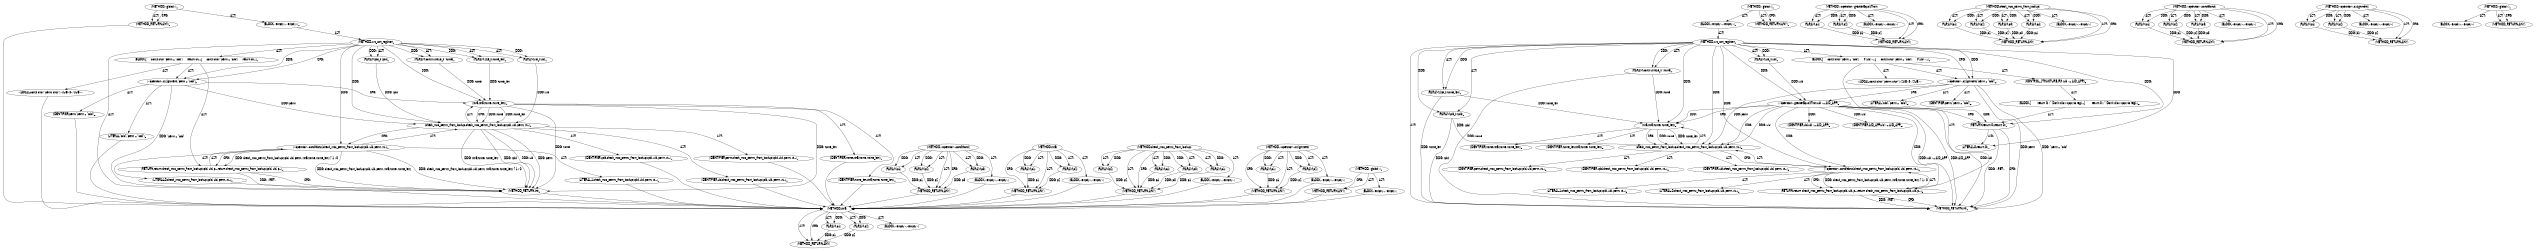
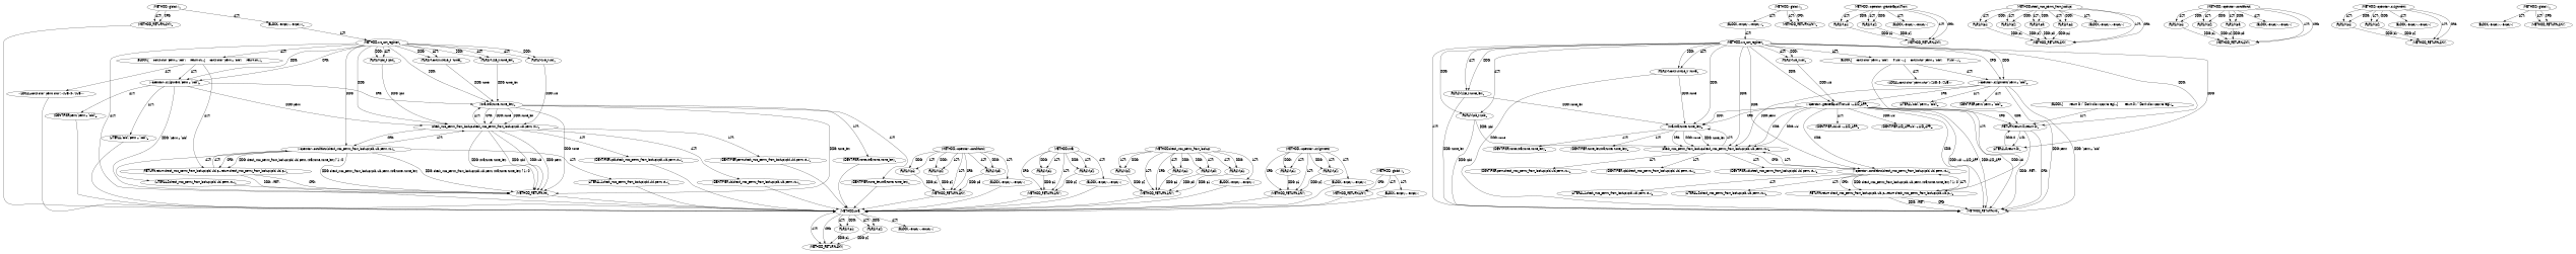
  digraph {
    fontname=Lato
    node [fontname=Lato]
    edge [fontname=Lato]
    n1 [label=<(METHOD,&lt;global&gt;)<SUB>1</SUB>>]
    n2 [label=<(BLOCK,&lt;empty&gt;,&lt;empty&gt;)<SUB>1</SUB>>]
    n3 [label=<(METHOD_RETURN,ANY)<SUB>1</SUB>>]
    n4 [label=<(METHOD,svc_can_register)<SUB>1</SUB>>]
    n5 [label=<(METHOD,str8)>]
    n6 [label=<(PARAM,const uint16_t *name)<SUB>1</SUB>>]
    n7 [label=<(PARAM,size_t name_len)<SUB>1</SUB>>]
    n8 [label=<(PARAM,pid_t spid)<SUB>1</SUB>>]
    n9 [label=<(PARAM,uid_t uid)<SUB>1</SUB>>]
    n10 [label=<(BLOCK,{      const char *perm = &quot;add&quot;;      return ch...,{      const char *perm = &quot;add&quot;;      return ch...)<SUB>2</SUB>>]
    n11 [label=<(&lt;operator&gt;.assignment,*perm = &quot;add&quot;)<SUB>3</SUB>>]
    n12 [label=<(&lt;operator&gt;.conditional,check_mac_perms_from_lookup(spid, uid, perm, st...)<SUB>4</SUB>>]
    n13 [label=<(check_mac_perms_from_lookup,check_mac_perms_from_lookup(spid, uid, perm, st...)<SUB>4</SUB>>]
    n14 [label=<(str8,str8(name, name_len))<SUB>4</SUB>>]
    n15 [label=<(METHOD_RETURN,int)<SUB>1</SUB>>]
    n16 [label="<(LOCAL,const char* perm: char*)<SUB>3</SUB>>"]
    n17 [label=<(RETURN,return check_mac_perms_from_lookup(spid, uid, p...,return check_mac_perms_from_lookup(spid, uid, p...)<SUB>4</SUB>>]
    n18 [label=<(IDENTIFIER,perm,*perm = &quot;add&quot;)<SUB>3</SUB>>]
    n19 [label=<(LITERAL,&quot;add&quot;,*perm = &quot;add&quot;)<SUB>3</SUB>>]
    n20 [label=<(LITERAL,1,check_mac_perms_from_lookup(spid, uid, perm, st...)<SUB>4</SUB>>]
    n21 [label=<(LITERAL,0,check_mac_perms_from_lookup(spid, uid, perm, st...)<SUB>4</SUB>>]
    n22 [label=<(IDENTIFIER,spid,check_mac_perms_from_lookup(spid, uid, perm, st...)<SUB>4</SUB>>]
    n23 [label=<(IDENTIFIER,uid,check_mac_perms_from_lookup(spid, uid, perm, st...)<SUB>4</SUB>>]
    n24 [label=<(IDENTIFIER,perm,check_mac_perms_from_lookup(spid, uid, perm, st...)<SUB>4</SUB>>]
    n25 [label=<(IDENTIFIER,name,str8(name, name_len))<SUB>4</SUB>>]
    n26 [label=<(IDENTIFIER,name_len,str8(name, name_len))<SUB>4</SUB>>]
    n27 [label=<(PARAM,p1)>]
    n28 [label=<(PARAM,p2)>]
    n29 [label=<(BLOCK,&lt;empty&gt;,&lt;empty&gt;)>]
    n30 [label=<(METHOD_RETURN,ANY)>]
    n31 [label=<(METHOD,&lt;operator&gt;.conditional)>]
    n32 [label=<(PARAM,p1)>]
    n33 [label=<(PARAM,p2)>]
    n34 [label=<(PARAM,p3)>]
    n35 [label=<(BLOCK,&lt;empty&gt;,&lt;empty&gt;)>]
    n36 [label=<(METHOD_RETURN,ANY)>]
    n37 [label=<(METHOD,str8)>]
    n38 [label=<(PARAM,p1)>]
    n39 [label=<(PARAM,p2)>]
    n40 [label=<(BLOCK,&lt;empty&gt;,&lt;empty&gt;)>]
    n41 [label=<(METHOD_RETURN,ANY)>]
    n42 [label=<(METHOD,check_mac_perms_from_lookup)>]
    n43 [label=<(PARAM,p1)>]
    n44 [label=<(PARAM,p2)>]
    n45 [label=<(PARAM,p3)>]
    n46 [label=<(PARAM,p4)>]
    n47 [label=<(BLOCK,&lt;empty&gt;,&lt;empty&gt;)>]
    n48 [label=<(METHOD_RETURN,ANY)>]
    n49 [label=<(METHOD,&lt;operator&gt;.assignment)>]
    n50 [label=<(PARAM,p1)>]
    n51 [label=<(PARAM,p2)>]
    n52 [label=<(BLOCK,&lt;empty&gt;,&lt;empty&gt;)>]
    n53 [label=<(METHOD_RETURN,ANY)>]
    n54 [label=<(METHOD,&lt;global&gt;)<SUB>1</SUB>>]
    n55 [label=<(BLOCK,&lt;empty&gt;,&lt;empty&gt;)>]
    n56 [label=<(METHOD_RETURN,ANY)>]
    n57 [label=<(METHOD,&lt;global&gt;)<SUB>1</SUB>>]
    n58 [label=<(BLOCK,&lt;empty&gt;,&lt;empty&gt;)<SUB>1</SUB>>]
    n59 [label=<(METHOD_RETURN,ANY)<SUB>1</SUB>>]
    n60 [label=<(METHOD,svc_can_register)<SUB>1</SUB>>]
    n61 [label=<(PARAM,const uint16_t *name)<SUB>1</SUB>>]
    n62 [label=<(PARAM,size_t name_len)<SUB>1</SUB>>]
    n63 [label=<(PARAM,pid_t spid)<SUB>1</SUB>>]
    n64 [label=<(PARAM,uid_t uid)<SUB>1</SUB>>]
    n65 [label=<(BLOCK,{      const char *perm = &quot;add&quot;;      if (uid &gt;...,{      const char *perm = &quot;add&quot;;      if (uid &gt;...)<SUB>2</SUB>>]
    n66 [label=<(&lt;operator&gt;.assignment,*perm = &quot;add&quot;)<SUB>3</SUB>>]
    n67 [label=<(&lt;operator&gt;.greaterEqualsThan,uid &gt;= AID_APP)<SUB>5</SUB>>]
    n68 [label=<(RETURN,return 0;,return 0;)<SUB>6</SUB>>]
    n69 [label=<(LITERAL,0,return 0;)<SUB>6</SUB>>]
    n70 [label=<(&lt;operator&gt;.conditional,check_mac_perms_from_lookup(spid, uid, perm, st...)<SUB>9</SUB>>]
    n71 [label=<(check_mac_perms_from_lookup,check_mac_perms_from_lookup(spid, uid, perm, st...)<SUB>9</SUB>>]
    n72 [label=<(str8,str8(name, name_len))<SUB>9</SUB>>]
    n73 [label=<(METHOD_RETURN,int)<SUB>1</SUB>>]
    n74 [label="<(LOCAL,const char* perm: char*)<SUB>3</SUB>>"]
-   n75 [label=<(CONTROL_STRUCTURE,IF,if (uid &gt;= AID_APP))<SUB>5</SUB>>]
    n76 [label=<(RETURN,return check_mac_perms_from_lookup(spid, uid, p...,return check_mac_perms_from_lookup(spid, uid, p...)<SUB>9</SUB>>]
    n77 [label=<(IDENTIFIER,perm,*perm = &quot;add&quot;)<SUB>3</SUB>>]
    n78 [label=<(LITERAL,&quot;add&quot;,*perm = &quot;add&quot;)<SUB>3</SUB>>]
    n79 [label=<(IDENTIFIER,uid,uid &gt;= AID_APP)<SUB>5</SUB>>]
    n80 [label=<(IDENTIFIER,AID_APP,uid &gt;= AID_APP)<SUB>5</SUB>>]
    n81 [label=<(LITERAL,1,check_mac_perms_from_lookup(spid, uid, perm, st...)<SUB>9</SUB>>]
    n82 [label=<(LITERAL,0,check_mac_perms_from_lookup(spid, uid, perm, st...)<SUB>9</SUB>>]
    n83 [label=<(IDENTIFIER,spid,check_mac_perms_from_lookup(spid, uid, perm, st...)<SUB>9</SUB>>]
    n84 [label=<(IDENTIFIER,uid,check_mac_perms_from_lookup(spid, uid, perm, st...)<SUB>9</SUB>>]
    n85 [label=<(IDENTIFIER,perm,check_mac_perms_from_lookup(spid, uid, perm, st...)<SUB>9</SUB>>]
    n86 [label=<(IDENTIFIER,name,str8(name, name_len))<SUB>9</SUB>>]
    n87 [label=<(IDENTIFIER,name_len,str8(name, name_len))<SUB>9</SUB>>]
    n88 [label=<(BLOCK,{         return 0; /* Don't allow apps to regi...,{         return 0; /* Don't allow apps to regi...)<SUB>5</SUB>>]
    n89 [label=<(METHOD,&lt;operator&gt;.greaterEqualsThan)>]
    n90 [label=<(PARAM,p1)>]
    n91 [label=<(PARAM,p2)>]
    n92 [label=<(BLOCK,&lt;empty&gt;,&lt;empty&gt;)>]
    n93 [label=<(METHOD_RETURN,ANY)>]
    n94 [label=<(METHOD,check_mac_perms_from_lookup)>]
    n95 [label=<(PARAM,p1)>]
    n96 [label=<(PARAM,p2)>]
    n97 [label=<(PARAM,p3)>]
    n98 [label=<(PARAM,p4)>]
    n99 [label=<(BLOCK,&lt;empty&gt;,&lt;empty&gt;)>]
    n100 [label=<(METHOD_RETURN,ANY)>]
    n101 [label=<(METHOD,&lt;operator&gt;.conditional)>]
    n102 [label=<(PARAM,p1)>]
    n103 [label=<(PARAM,p2)>]
    n104 [label=<(PARAM,p3)>]
    n105 [label=<(BLOCK,&lt;empty&gt;,&lt;empty&gt;)>]
    n106 [label=<(METHOD_RETURN,ANY)>]
    n107 [label=<(METHOD,&lt;operator&gt;.assignment)>]
    n108 [label=<(PARAM,p1)>]
    n109 [label=<(PARAM,p2)>]
    n110 [label=<(BLOCK,&lt;empty&gt;,&lt;empty&gt;)>]
    n111 [label=<(METHOD_RETURN,ANY)>]
    n112 [label=<(METHOD,&lt;global&gt;)<SUB>1</SUB>>]
    n113 [label=<(BLOCK,&lt;empty&gt;,&lt;empty&gt;)>]
    n114 [label=<(METHOD_RETURN,ANY)>]
    n1 -> n2 [label="AST: "]
    n1 -> n3 [label="AST: "]
    n1 -> n3 [label="CFG: "]
    n2 -> n4 [label="AST: "]
    n3 -> n5
    n4 -> n6 [label="AST: "]
    n4 -> n6 [label="DDG: "]
    n4 -> n7 [label="AST: "]
    n4 -> n7 [label="DDG: "]
    n4 -> n8 [label="AST: "]
    n4 -> n8 [label="DDG: "]
    n4 -> n9 [label="AST: "]
    n4 -> n9 [label="DDG: "]
    n4 -> n10 [label="AST: "]
    n4 -> n11 [label="CFG: "]
    n4 -> n11 [label="DDG: "]
    n4 -> n12 [label="DDG: "]
    n4 -> n13 [label="DDG: "]
    n4 -> n14 [label="DDG: "]
    n4 -> n15 [label="AST: "]
    n5 -> n27 [label="AST: "]
    n5 -> n27 [label="DDG: "]
    n5 -> n28 [label="AST: "]
    n5 -> n28 [label="DDG: "]
    n5 -> n29 [label="AST: "]
    n5 -> n30 [label="AST: "]
    n5 -> n30 [label="CFG: "]
    n6 -> n14 [label="DDG: name"]
    n7 -> n14 [label="DDG: name_len"]
    n8 -> n13 [label="DDG: spid"]
    n9 -> n13 [label="DDG: uid"]
    n10 -> n11 [label="AST: "]
    n10 -> n16 [label="AST: "]
    n10 -> n17 [label="AST: "]
    n11 -> n13 [label="DDG: perm"]
    n11 -> n14 [label="CFG: "]
    n11 -> n15 [label="DDG: *perm = &quot;add&quot;"]
    n11 -> n18 [label="AST: "]
    n11 -> n19 [label="AST: "]
    n12 -> n13 [label="AST: "]
    n12 -> n15 [label="DDG: check_mac_perms_from_lookup(spid, uid, perm, str8(name, name_len))"]
    n12 -> n15 [label="DDG: check_mac_perms_from_lookup(spid, uid, perm, str8(name, name_len)) ? 1 : 0"]
    n12 -> n17 [label="CFG: "]
    n12 -> n17 [label="DDG: check_mac_perms_from_lookup(spid, uid, perm, str8(name, name_len)) ? 1 : 0"]
    n12 -> n20 [label="AST: "]
    n12 -> n21 [label="AST: "]
    n13 -> n12 [label="CFG: "]
    n13 -> n14 [label="AST: "]
    n13 -> n15 [label="DDG: spid"]
    n13 -> n15 [label="DDG: uid"]
    n13 -> n15 [label="DDG: perm"]
    n13 -> n15 [label="DDG: str8(name, name_len)"]
    n13 -> n22 [label="AST: "]
    n13 -> n23 [label="AST: "]
    n13 -> n24 [label="AST: "]
    n14 -> n13 [label="CFG: "]
    n14 -> n13 [label="DDG: name"]
    n14 -> n13 [label="DDG: name_len"]
    n14 -> n15 [label="DDG: name"]
    n14 -> n15 [label="DDG: name_len"]
    n14 -> n25 [label="AST: "]
    n14 -> n26 [label="AST: "]
    n15 -> n5
    n16 -> n5
    n17 -> n12 [label="AST: "]
    n17 -> n15 [label="CFG: "]
    n17 -> n15 [label="DDG: &lt;RET&gt;"]
    n18 -> n5
    n19 -> n5
    n20 -> n5
    n21 -> n5
    n22 -> n5
    n23 -> n5
    n24 -> n5
    n25 -> n5
    n26 -> n5
    n27 -> n30 [label="DDG: p1"]
    n28 -> n30 [label="DDG: p2"]
    n31 -> n32 [label="AST: "]
    n31 -> n32 [label="DDG: "]
    n31 -> n33 [label="AST: "]
    n31 -> n33 [label="DDG: "]
    n31 -> n34 [label="AST: "]
    n31 -> n34 [label="DDG: "]
    n31 -> n35 [label="AST: "]
    n31 -> n36 [label="AST: "]
    n31 -> n36 [label="CFG: "]
    n32 -> n36 [label="DDG: p1"]
    n33 -> n36 [label="DDG: p2"]
    n34 -> n36 [label="DDG: p3"]
    n35 -> n5
    n36 -> n5
    n37 -> n38 [label="AST: "]
    n37 -> n38 [label="DDG: "]
    n37 -> n39 [label="AST: "]
    n37 -> n39 [label="DDG: "]
    n37 -> n40 [label="AST: "]
    n37 -> n41 [label="AST: "]
    n37 -> n41 [label="CFG: "]
    n38 -> n41 [label="DDG: p1"]
    n39 -> n41 [label="DDG: p2"]
    n40 -> n5
    n41 -> n5
    n42 -> n43 [label="AST: "]
    n42 -> n43 [label="DDG: "]
    n42 -> n44 [label="AST: "]
    n42 -> n44 [label="DDG: "]
    n42 -> n45 [label="AST: "]
    n42 -> n45 [label="DDG: "]
    n42 -> n46 [label="AST: "]
    n42 -> n46 [label="DDG: "]
    n42 -> n47 [label="AST: "]
    n42 -> n48 [label="AST: "]
    n42 -> n48 [label="CFG: "]
    n43 -> n48 [label="DDG: p1"]
    n44 -> n48 [label="DDG: p2"]
    n45 -> n48 [label="DDG: p3"]
    n46 -> n48 [label="DDG: p4"]
    n47 -> n5
    n48 -> n5
    n49 -> n50 [label="AST: "]
    n49 -> n50 [label="DDG: "]
    n49 -> n51 [label="AST: "]
    n49 -> n51 [label="DDG: "]
    n49 -> n52 [label="AST: "]
    n49 -> n53 [label="AST: "]
    n49 -> n53 [label="CFG: "]
    n50 -> n53 [label="DDG: p1"]
    n51 -> n53 [label="DDG: p2"]
    n52 -> n5
    n53 -> n5
    n54 -> n55 [label="AST: "]
    n54 -> n56 [label="AST: "]
    n54 -> n56 [label="CFG: "]
    n55 -> n5
    n56 -> n5
    n57 -> n58 [label="AST: "]
    n57 -> n59 [label="AST: "]
    n57 -> n59 [label="CFG: "]
    n58 -> n60 [label="AST: "]
    n60 -> n61 [label="AST: "]
    n60 -> n61 [label="DDG: "]
    n60 -> n62 [label="AST: "]
    n60 -> n62 [label="DDG: "]
    n60 -> n63 [label="AST: "]
    n60 -> n63 [label="DDG: "]
    n60 -> n64 [label="AST: "]
    n60 -> n64 [label="DDG: "]
    n60 -> n65 [label="AST: "]
    n60 -> n66 [label="CFG: "]
    n60 -> n66 [label="DDG: "]
    n60 -> n67 [label="DDG: "]
    n60 -> n68 [label="DDG: "]
    n60 -> n69 [label="DDG: "]
    n60 -> n70 [label="DDG: "]
    n60 -> n71 [label="DDG: "]
    n60 -> n72 [label="DDG: "]
    n60 -> n73 [label="AST: "]
    n61 -> n72 [label="DDG: name"]
    n61 -> n73 [label="DDG: name"]
    n62 -> n72 [label="DDG: name_len"]
    n62 -> n73 [label="DDG: name_len"]
    n63 -> n71 [label="DDG: spid"]
    n63 -> n73 [label="DDG: spid"]
    n64 -> n67 [label="DDG: uid"]
    n65 -> n66 [label="AST: "]
    n65 -> n74 [label="AST: "]
-   n65 -> n75 [label="AST: "]
    n65 -> n76 [label="AST: "]
    n66 -> n67 [label="CFG: "]
    n66 -> n71 [label="DDG: perm"]
    n66 -> n73 [label="DDG: perm"]
    n66 -> n73 [label="DDG: *perm = &quot;add&quot;"]
    n66 -> n77 [label="AST: "]
    n66 -> n78 [label="AST: "]
    n67 -> n68 [label="CFG: "]
    n67 -> n68 [label="CDG: "]
    n67 -> n70 [label="CDG: "]
    n67 -> n71 [label="DDG: uid"]
    n67 -> n71 [label="CDG: "]
    n67 -> n72 [label="CFG: "]
    n67 -> n72 [label="CDG: "]
    n67 -> n73 [label="DDG: uid"]
    n67 -> n73 [label="DDG: uid &gt;= AID_APP"]
    n67 -> n73 [label="DDG: AID_APP"]
    n67 -> n76 [label="CDG: "]
-   n67 -> n79 [label="DDG: "]
+   n67 -> n79 [label="AST: "]
    n67 -> n80 [label="DDG: uid"]
    n68 -> n69 [label="AID: "]
    n68 -> n73 [label="CFG: "]
    n68 -> n73 [label="DDG: &lt;RET&gt;"]
+   n69 -> n68 [label="DDG: 0"]
    n70 -> n71 [label="AST: "]
    n70 -> n76 [label="CFG: "]
    n70 -> n76 [label="DDG: check_mac_perms_from_lookup(spid, uid, perm, str8(name, name_len)) ? 1 : 0"]
    n70 -> n81 [label="AST: "]
    n70 -> n82 [label="AST: "]
    n71 -> n70 [label="CFG: "]
    n71 -> n72 [label="AST: "]
    n71 -> n83 [label="AST: "]
    n71 -> n84 [label="AST: "]
    n71 -> n85 [label="AST: "]
    n72 -> n71 [label="CFG: "]
    n72 -> n71 [label="DDG: name"]
    n72 -> n71 [label="DDG: name_len"]
    n72 -> n86 [label="AST: "]
    n72 -> n87 [label="AST: "]
-   n75 -> n88 [label="AST: "]
    n76 -> n70 [label="AST: "]
    n76 -> n73 [label="CFG: "]
    n76 -> n73 [label="DDG: &lt;RET&gt;"]
    n88 -> n68 [label="AST: "]
    n89 -> n90 [label="AST: "]
    n89 -> n90 [label="DDG: "]
    n89 -> n91 [label="AST: "]
    n89 -> n91 [label="DDG: "]
    n89 -> n92 [label="AST: "]
    n89 -> n93 [label="AST: "]
    n89 -> n93 [label="CFG: "]
    n90 -> n93 [label="DDG: p1"]
    n91 -> n93 [label="DDG: p2"]
    n94 -> n95 [label="AST: "]
    n94 -> n95 [label="DDG: "]
    n94 -> n96 [label="AST: "]
    n94 -> n96 [label="DDG: "]
    n94 -> n97 [label="AST: "]
    n94 -> n97 [label="DDG: "]
    n94 -> n98 [label="AST: "]
    n94 -> n98 [label="DDG: "]
    n94 -> n99 [label="AST: "]
    n94 -> n100 [label="AST: "]
    n94 -> n100 [label="CFG: "]
    n95 -> n100 [label="DDG: p1"]
    n96 -> n100 [label="DDG: p2"]
    n97 -> n100 [label="DDG: p3"]
    n98 -> n100 [label="DDG: p4"]
    n101 -> n102 [label="AST: "]
    n101 -> n102 [label="DDG: "]
    n101 -> n103 [label="AST: "]
    n101 -> n103 [label="DDG: "]
    n101 -> n104 [label="AST: "]
    n101 -> n104 [label="DDG: "]
    n101 -> n105 [label="AST: "]
    n101 -> n106 [label="AST: "]
    n101 -> n106 [label="CFG: "]
    n102 -> n106 [label="DDG: p1"]
    n103 -> n106 [label="DDG: p2"]
    n104 -> n106 [label="DDG: p3"]
    n107 -> n108 [label="AST: "]
    n107 -> n108 [label="DDG: "]
    n107 -> n109 [label="AST: "]
    n107 -> n109 [label="DDG: "]
    n107 -> n110 [label="AST: "]
    n107 -> n111 [label="AST: "]
    n107 -> n111 [label="CFG: "]
    n108 -> n111 [label="DDG: p1"]
    n109 -> n111 [label="DDG: p2"]
    n112 -> n113 [label="AST: "]
    n112 -> n114 [label="AST: "]
    n112 -> n114 [label="CFG: "]
  }
